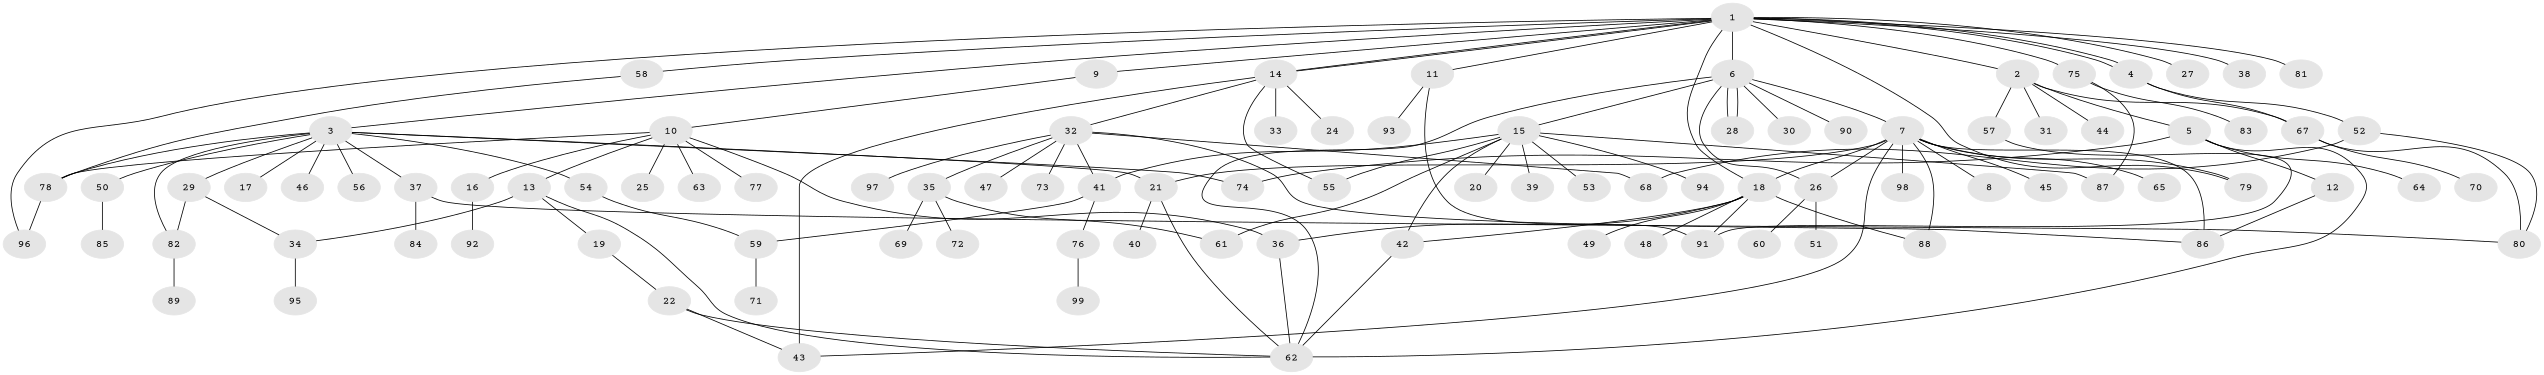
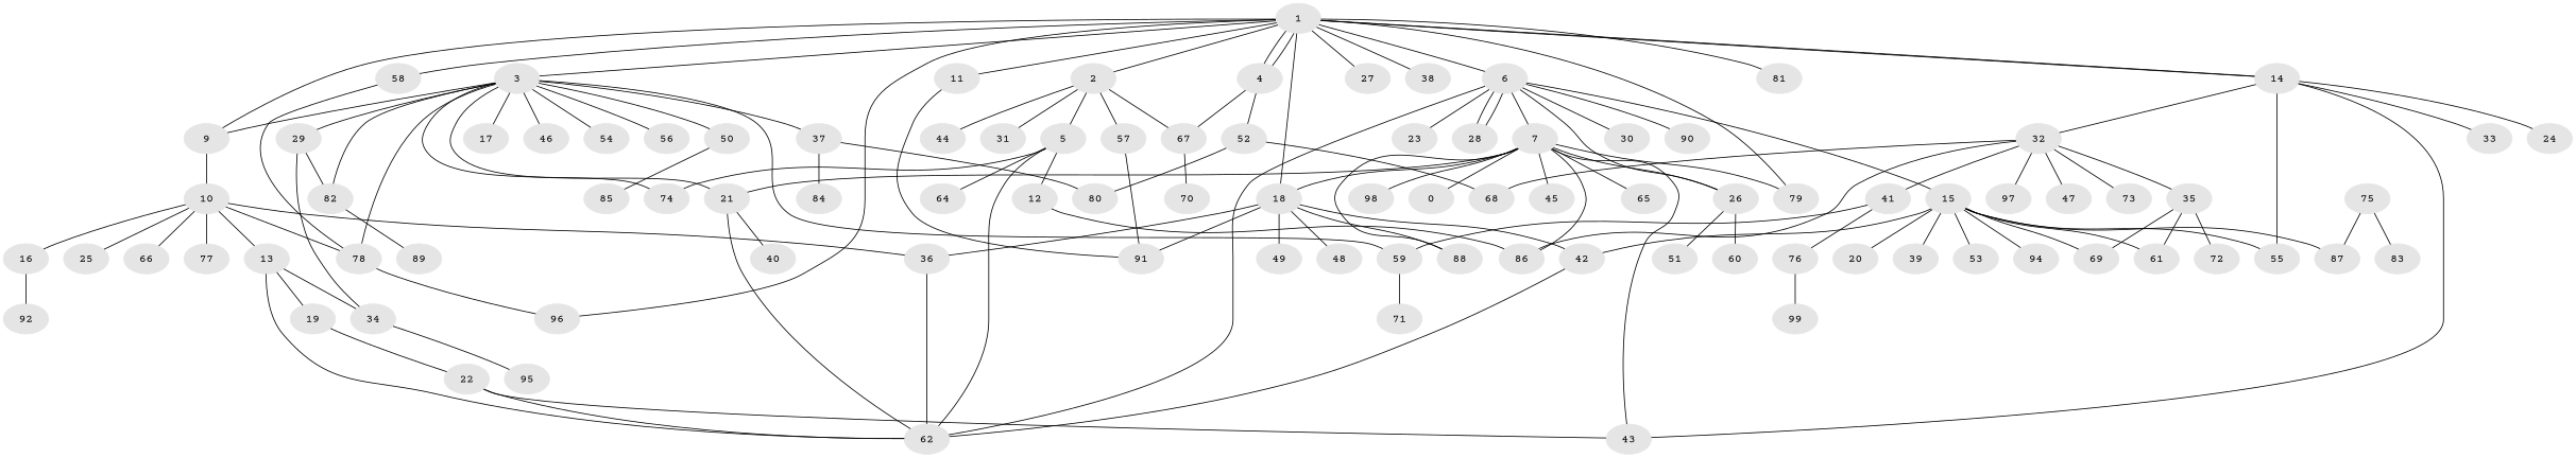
  graph {
    fontname="Courier Prime"
    node [color=gray90 fontname="Courier Prime" style=filled]
    edge [fontname="Courier Prime"]
    1
    2
    3
    4
    6
    9
    11
    14
    18
    27
    38
    58
    75
    79
    81
    96
    5
    31
    44
    57
    67
    17
    21
    29
    37
    46
    50
    54
    56
    59
    74
    78
    82
    52
    62
    7
    15
+   23
    26
    28
    30
    90
    10
    91
-   93
    43
    24
    32
    33
    55
    88
    36
    42
    48
    49
    87
    83
    12
    64
    80
    70
    40
    34
    84
    85
    71
    89
    68
    86
-   8
+   8 [label=0]
    45
    65
    98
    20
    39
    53
    61
    69
    94
    51
    60
    13
    16
    25
-   63
+   63 [label=66]
    77
    19
    92
    22
    95
    35
    41
    47
    73
    97
    72
    76
    99
    1 -- 2
    1 -- 3
    1 -- 4
    1 -- 4
    1 -- 6
    1 -- 9
    1 -- 11
    1 -- 14
    1 -- 14
    1 -- 18
    1 -- 27
    1 -- 38
    1 -- 58
-   1 -- 75
    1 -- 79
    1 -- 81
    1 -- 96
    2 -- 5
    2 -- 31
    2 -- 44
    2 -- 57
    2 -- 67
+   3 -- 9
    3 -- 17
    3 -- 21
    3 -- 29
    3 -- 37
    3 -- 46
    3 -- 50
    3 -- 54
    3 -- 56
-   54 -- 59
+   3 -- 59
    3 -- 74
    3 -- 78
    3 -- 82
    4 -- 67
    4 -- 52
    6 -- 62
    6 -- 7
    6 -- 15
+   6 -- 23
    6 -- 26
    6 -- 28
    6 -- 28
    6 -- 30
    6 -- 90
    9 -- 10
    11 -- 91
-   11 -- 93
    14 -- 43
    14 -- 24
    14 -- 32
    14 -- 33
    14 -- 55
    18 -- 91
    18 -- 88
    18 -- 36
    18 -- 42
    18 -- 48
    18 -- 49
    58 -- 78
    75 -- 87
    75 -- 83
    5 -- 74
    5 -- 62
    5 -- 12
    5 -- 64
    57 -- 91
-   67 -- 80
    67 -- 70
    21 -- 62
    21 -- 40
    29 -- 82
    29 -- 34
    37 -- 80
    37 -- 84
    50 -- 85
    59 -- 71
    78 -- 96
    82 -- 89
    52 -- 80
    52 -- 68
    7 -- 18
    7 -- 79
    7 -- 21
    7 -- 26
    7 -- 43
    7 -- 88
    7 -- 86
    7 -- 8
    7 -- 45
    7 -- 65
    7 -- 98
    15 -- 55
    15 -- 42
    15 -- 87
    15 -- 20
    15 -- 39
    15 -- 53
    15 -- 61
-   15 -- 41
+   15 -- 69
    15 -- 94
    26 -- 51
    26 -- 60
    10 -- 78
    10 -- 36
    10 -- 13
    10 -- 16
    10 -- 25
    10 -- 63
    10 -- 77
    32 -- 68
    32 -- 86
    32 -- 35
    32 -- 41
    32 -- 47
    32 -- 73
    32 -- 97
    36 -- 62
    42 -- 62
    12 -- 86
    34 -- 95
    13 -- 62
    13 -- 34
    13 -- 19
    16 -- 92
    19 -- 22
    22 -- 62
    22 -- 43
    35 -- 61
    35 -- 69
    35 -- 72
    41 -- 59
    41 -- 76
    76 -- 99
  }
